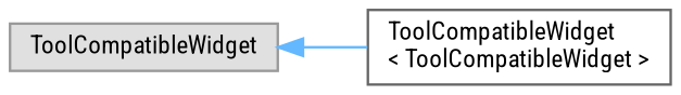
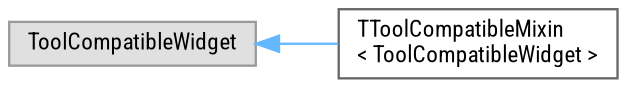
  digraph {
    rankdir=LR
    fontname="Roboto Condensed"
    node [fontname="Roboto Condensed" fontsize=10 shape=box style=filled]
    n1 [color=grey60 fillcolor="#E0E0E0" height=0.2 label=ToolCompatibleWidget width=0.4]
-   n2 [color=grey40 fillcolor=white height=0.2 label="ToolCompatibleWidget\l\< ToolCompatibleWidget \>" width=0.4]
+   n2 [color=grey40 fillcolor=white height=0.2 label="TToolCompatibleMixin\l\< ToolCompatibleWidget \>" width=0.4]
    n1 -> n2 [color=steelblue1 dir=back fontname="Roboto Condensed" fontsize=10 labelfontname=Helvetica labelfontsize=10 style=solid]
  }
